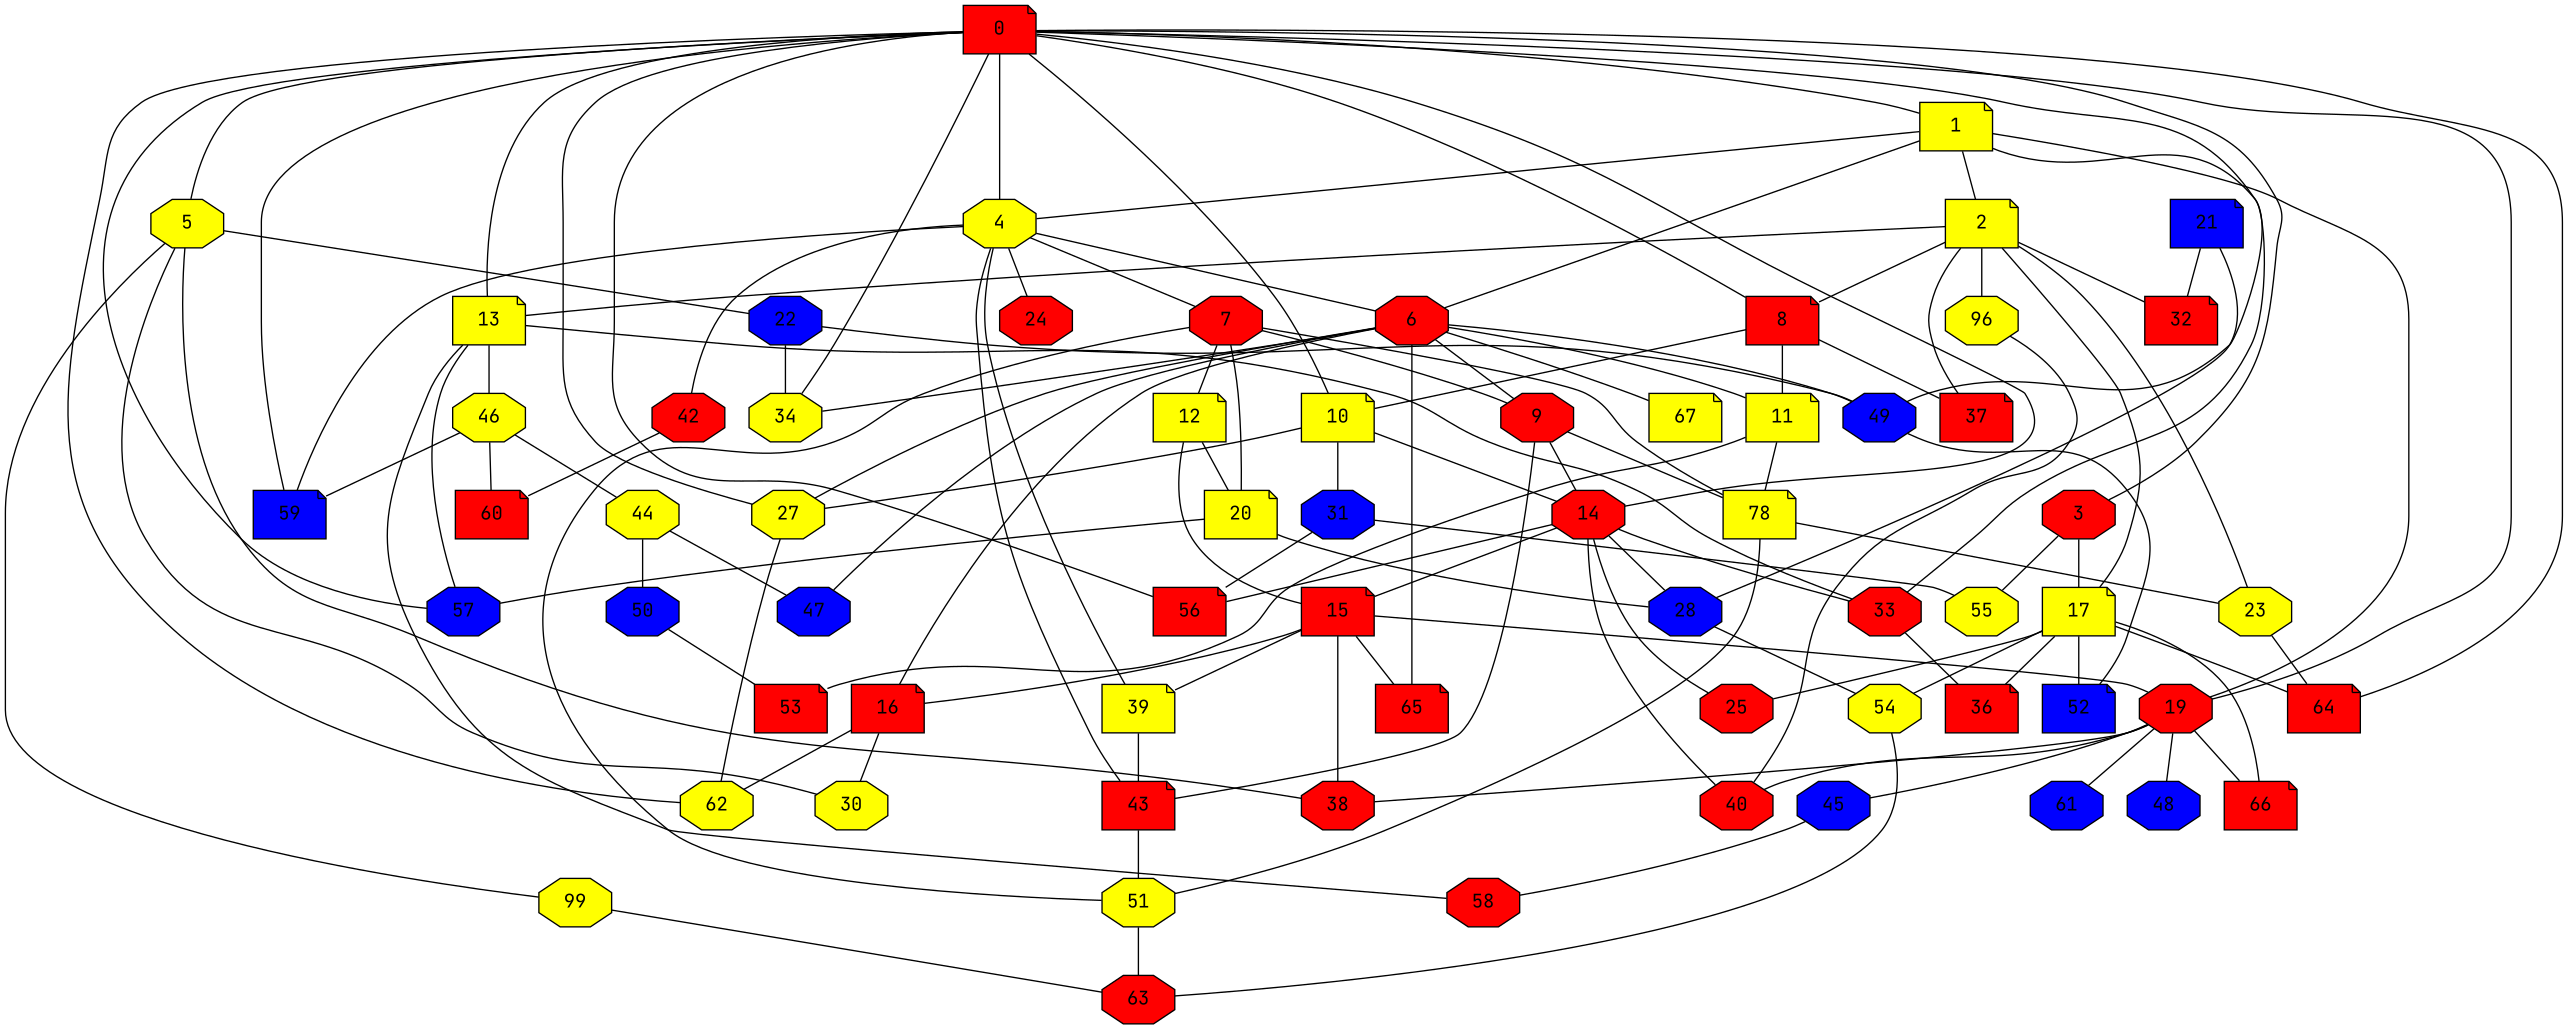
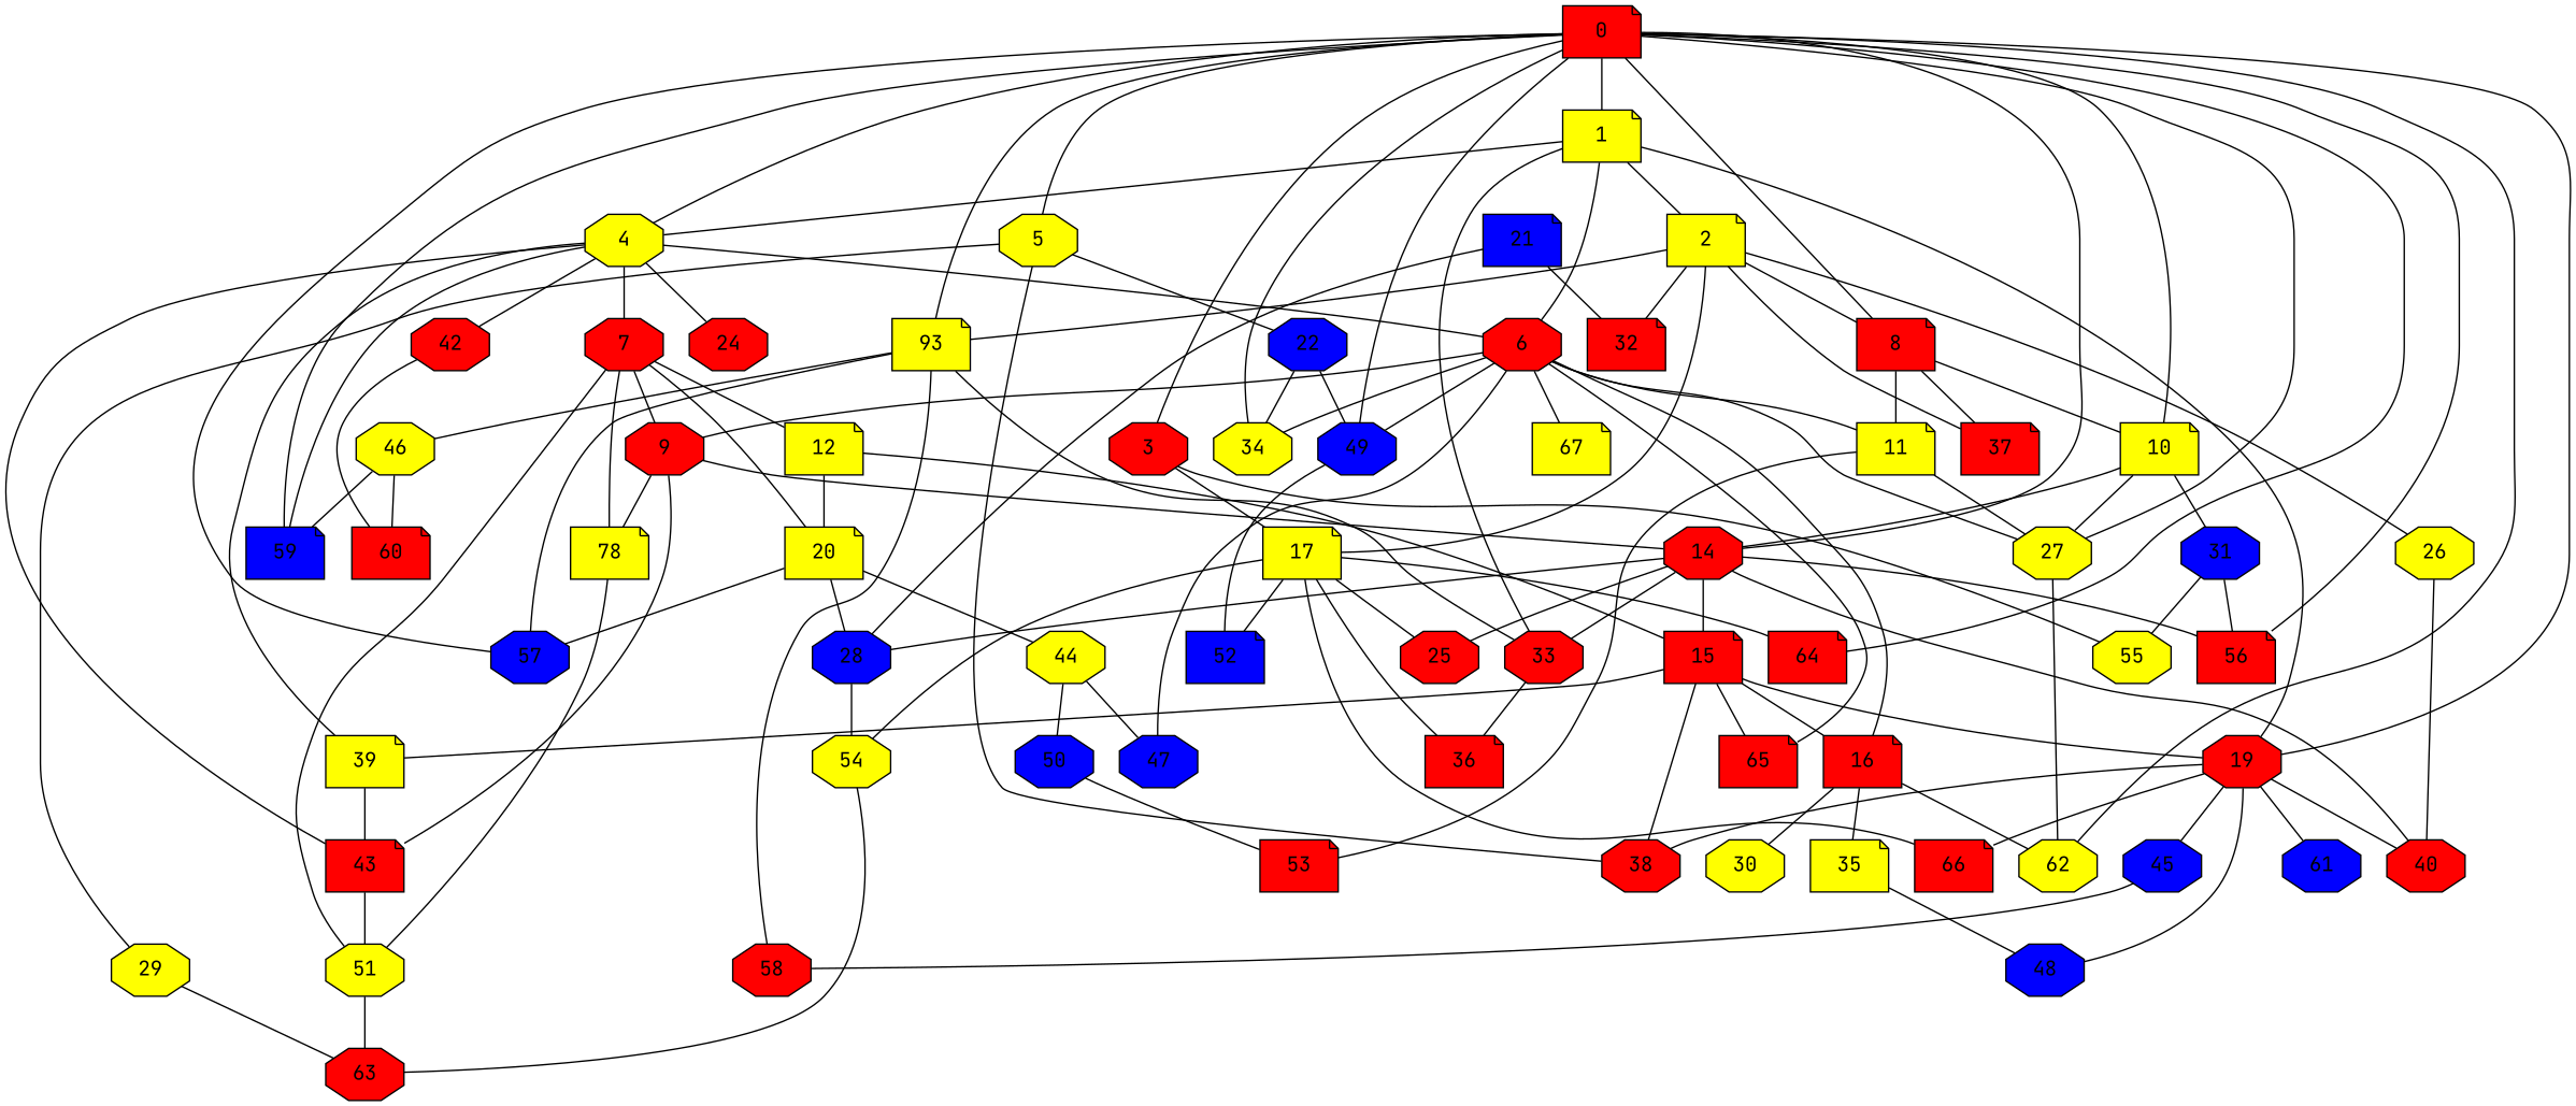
  graph {
    fontname="JetBrains Mono"
    node [fillcolor=red fontname="JetBrains Mono" shape=octagon style=filled]
    edge [fontname="JetBrains Mono"]
    0 [shape=note]
    1 [fillcolor=yellow shape=note]
    3
    4 [fillcolor=yellow]
    5 [fillcolor=yellow]
    8 [shape=note]
    10 [fillcolor=yellow shape=note]
-   13 [fillcolor=yellow shape=note]
+   13 [fillcolor=yellow shape=note label=93]
    14
    19
    27 [fillcolor=yellow]
    34 [fillcolor=yellow]
    49 [fillcolor=blue]
    56 [shape=note]
    57 [fillcolor=blue]
    59 [fillcolor=blue shape=note]
    62 [fillcolor=yellow]
    64 [shape=note]
    2 [fillcolor=yellow shape=note]
    6
    33
    17 [fillcolor=yellow shape=note]
    55 [fillcolor=yellow]
    7
    24
    39 [fillcolor=yellow shape=note]
    42
    43 [shape=note]
    22 [fillcolor=blue]
-   29 [fillcolor=yellow label=99]
+   29 [fillcolor=yellow]
    30 [fillcolor=yellow]
    38
    37 [shape=note]
    11 [fillcolor=yellow shape=note]
    31 [fillcolor=blue]
    46 [fillcolor=yellow]
    58
    15 [shape=note]
    25
    28 [fillcolor=blue]
    40
    66 [shape=note]
    45 [fillcolor=blue]
    48 [fillcolor=blue]
    61 [fillcolor=blue]
    52 [fillcolor=blue shape=note]
-   23 [fillcolor=yellow]
-   26 [fillcolor=yellow label=96]
+   26 [fillcolor=yellow]
    32 [shape=note]
    67 [fillcolor=yellow shape=note]
    9
    16 [shape=note]
    47 [fillcolor=blue]
    65 [shape=note]
    36 [shape=note]
    54 [fillcolor=yellow]
    12 [fillcolor=yellow shape=note]
    n58 [fillcolor=yellow label=78 shape=note]
    20 [fillcolor=yellow shape=note]
    51 [fillcolor=yellow]
    60 [shape=note]
    63
    53 [shape=note]
+   35 [fillcolor=yellow shape=note]
    44 [fillcolor=yellow]
    50 [fillcolor=blue]
    21 [fillcolor=blue shape=note]
    0 -- 1
    0 -- 3
    0 -- 4
    0 -- 5
    0 -- 8
    0 -- 10
    0 -- 13
    0 -- 14
    0 -- 19
    0 -- 27
    0 -- 34
    0 -- 49
    0 -- 56
    0 -- 57
    0 -- 59
    0 -- 62
    0 -- 64
    1 -- 4
    1 -- 19
    1 -- 2
    1 -- 6
    1 -- 33
    3 -- 17
    3 -- 55
    4 -- 59
    4 -- 6
    4 -- 7
    4 -- 24
    4 -- 39
    4 -- 42
    4 -- 43
    5 -- 22
    5 -- 29
-   5 -- 30
    5 -- 38
    8 -- 10
    8 -- 37
    8 -- 11
    10 -- 14
    10 -- 27
    10 -- 31
    13 -- 57
    13 -- 33
    13 -- 46
    13 -- 58
    14 -- 56
    14 -- 33
    14 -- 15
    14 -- 25
    14 -- 28
    14 -- 40
    19 -- 38
    19 -- 40
    19 -- 66
    19 -- 45
    19 -- 48
    19 -- 61
    27 -- 62
    49 -- 52
    2 -- 8
    2 -- 13
    2 -- 17
    2 -- 37
-   2 -- 23
    2 -- 26
    2 -- 32
    6 -- 27
    6 -- 34
    6 -- 49
    6 -- 11
    6 -- 67
    6 -- 9
    6 -- 16
    6 -- 47
    6 -- 65
    33 -- 36
    17 -- 64
    17 -- 25
    17 -- 66
    17 -- 52
    17 -- 36
    17 -- 54
    7 -- 9
    7 -- 12
    7 -- n58
    7 -- 20
    7 -- 51
    39 -- 43
    42 -- 60
    43 -- 51
    22 -- 34
    22 -- 49
    29 -- 63
-   11 -- n58
+   11 -- 27
    11 -- 53
    31 -- 56
    31 -- 55
    46 -- 59
    46 -- 60
    15 -- 19
    15 -- 39
    15 -- 38
    15 -- 16
    15 -- 65
    28 -- 54
    45 -- 58
-   23 -- 64
    26 -- 40
    9 -- 14
    9 -- 43
    9 -- n58
    16 -- 62
    16 -- 30
+   16 -- 35
    54 -- 63
    12 -- 15
    12 -- 20
-   n58 -- 23
    n58 -- 51
    20 -- 57
    20 -- 28
-   46 -- 44
+   20 -- 44
    51 -- 63
+   35 -- 48
    44 -- 47
    44 -- 50
    50 -- 53
    21 -- 28
    21 -- 32
  }
